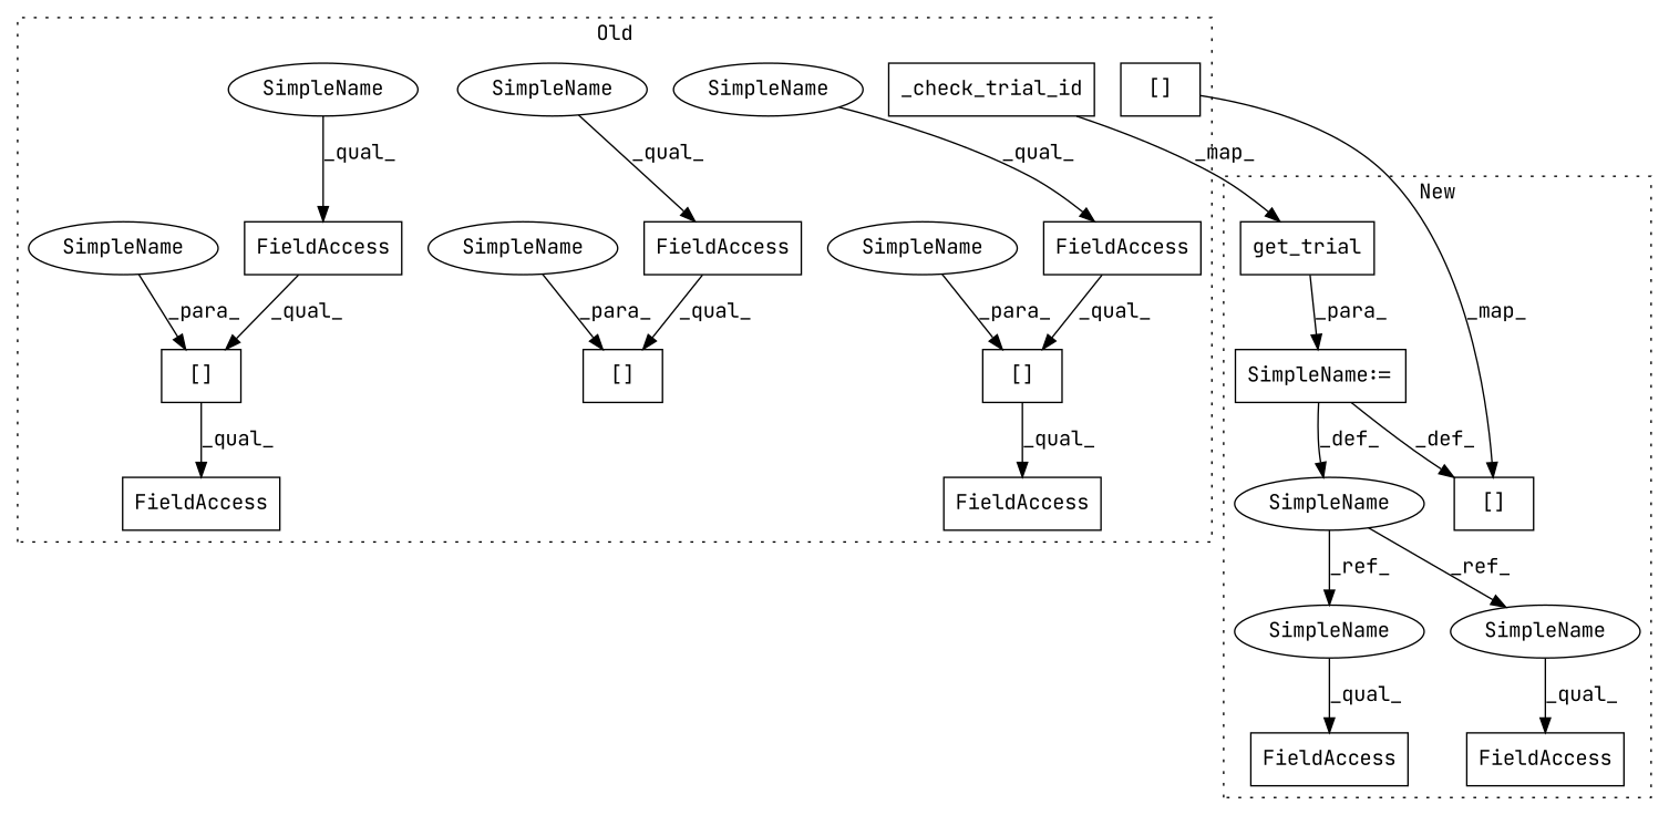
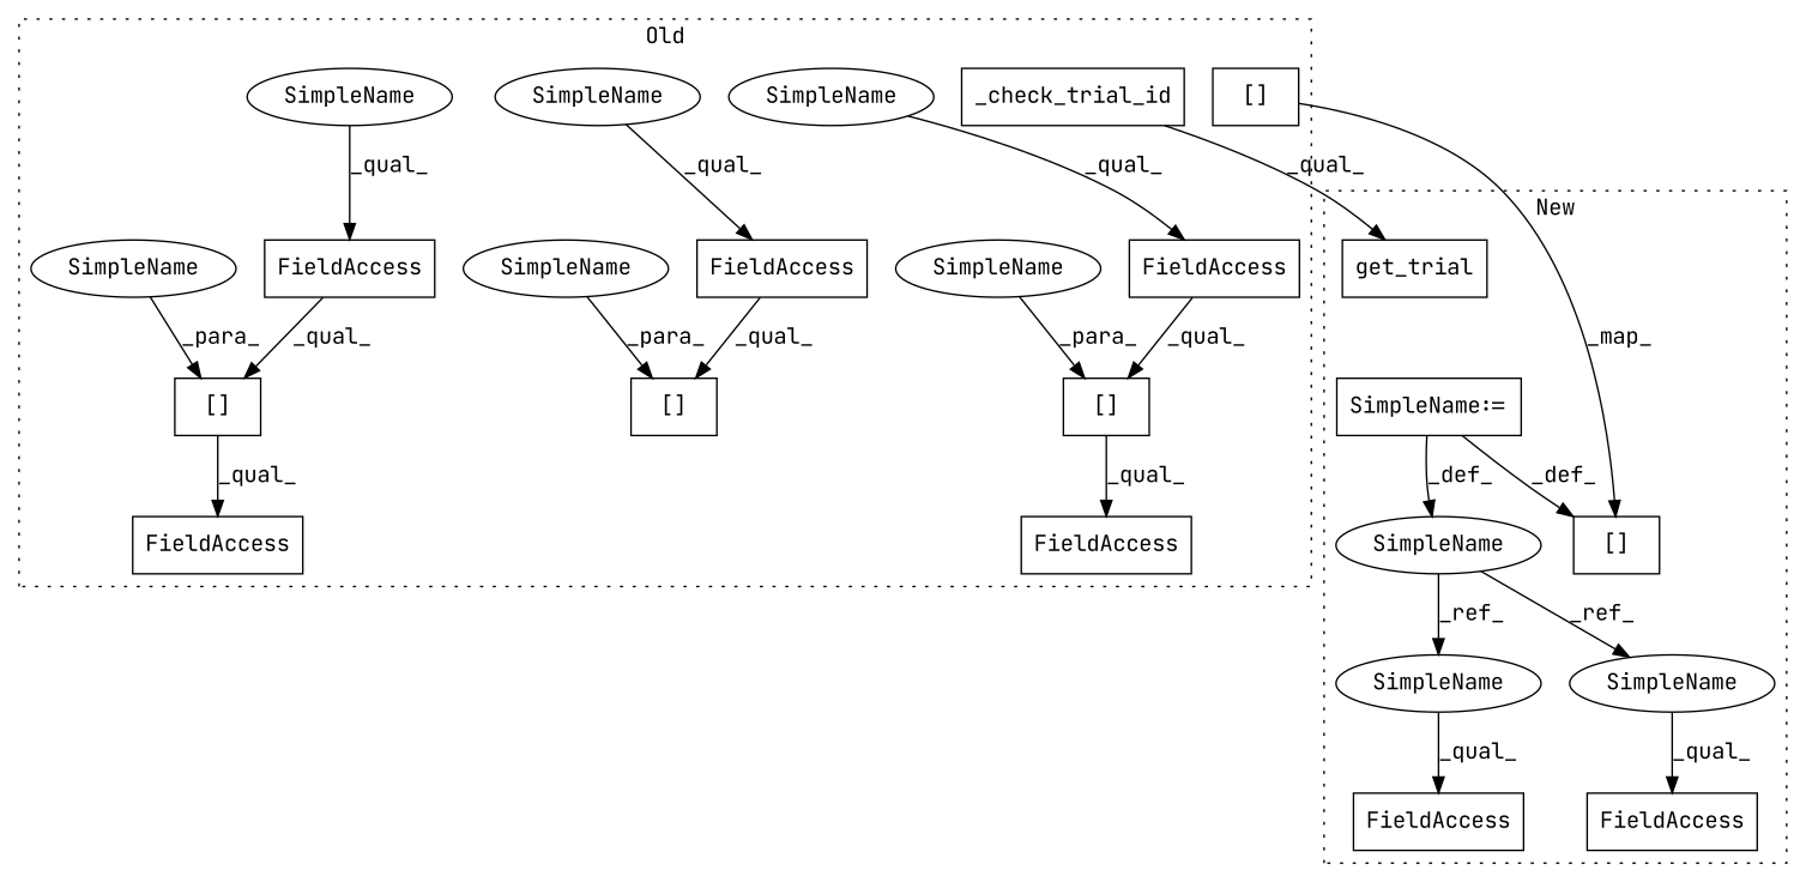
  digraph {
    fontname="JetBrains Mono"
    node [a=42 fontname="JetBrains Mono" l="13,1" s=11703 shape=box]
    edge [fontname="JetBrains Mono"]
    n1 [a=32 l="16,1" label=_check_trial_id s="11428,11452"]
    n2 [a=22 l=12 label=FieldAccess]
    n3 [a=2 label="[]" s="11703,11724"]
    n4 [a=22 l=42 label=FieldAccess]
    n5 [a=22 l=12 label=FieldAccess s=11602]
    n6 [a=2 label="[]" s="11602,11623"]
    n7 [a=22 l=28 label=FieldAccess s=11602]
    n8 [a=22 l=12 label=FieldAccess s=11655]
    n9 [a=2 label="[]" s="11655,11676"]
    n10 [a=2 label="[]" s="11897,11918"]
    n11 [l=4 label=SimpleName s=11655 shape=ellipse]
    n12 [l=4 label=SimpleName shape=ellipse]
    n13 [l=4 label=SimpleName s=11602 shape=ellipse]
    n14 [l=8 label=SimpleName s=11716 shape=ellipse]
    n15 [l=8 label=SimpleName s=11615 shape=ellipse]
    n16 [l=8 label=SimpleName s=11668 shape=ellipse]
    n17 [a=32 l="10,1" label=get_trial s="11895,11913"]
    n18 [a=22 l=11 label=FieldAccess s=11959]
    n19 [a=7 l=1 label="SimpleName:=" s=11889]
    n20 [l=5 label=SimpleName s=11884 shape=ellipse]
    n21 [a=22 l=11 label=FieldAccess s=12046]
    n22 [a=2 label="[]" s="12290,12311"]
    n23 [l=5 label=SimpleName s=11959 shape=ellipse]
    n24 [l=5 label=SimpleName s=12046 shape=ellipse]
    subgraph cluster_1 {
      label=Old
      style=dotted
      n1
      n2
      n3
      n4
      n5
      n6
      n7
      n8
      n9
      n10
      n11
      n12
      n13
      n14
      n15
      n16
    }
    subgraph cluster_2 {
      label=New
      style=dotted
      n17
      n18
      n19
      n20
      n21
      n22
      n23
      n24
    }
-   n1 -> n17 [label=_map_]
+   n1 -> n17 [label=_qual_]
    n2 -> n3 [label=_qual_]
    n3 -> n4 [label=_qual_]
    n5 -> n6 [label=_qual_]
    n6 -> n7 [label=_qual_]
    n8 -> n9 [label=_qual_]
    n10 -> n22 [label=_map_]
    n11 -> n8 [label=_qual_]
    n12 -> n2 [label=_qual_]
    n13 -> n5 [label=_qual_]
    n14 -> n3 [label=_para_]
    n15 -> n6 [label=_para_]
    n16 -> n9 [label=_para_]
-   n17 -> n19 [label=_para_]
    n19 -> n20 [label=_def_]
    n19 -> n22 [label=_def_]
    n20 -> n23 [label=_ref_]
    n20 -> n24 [label=_ref_]
    n23 -> n18 [label=_qual_]
    n24 -> n21 [label=_qual_]
  }
